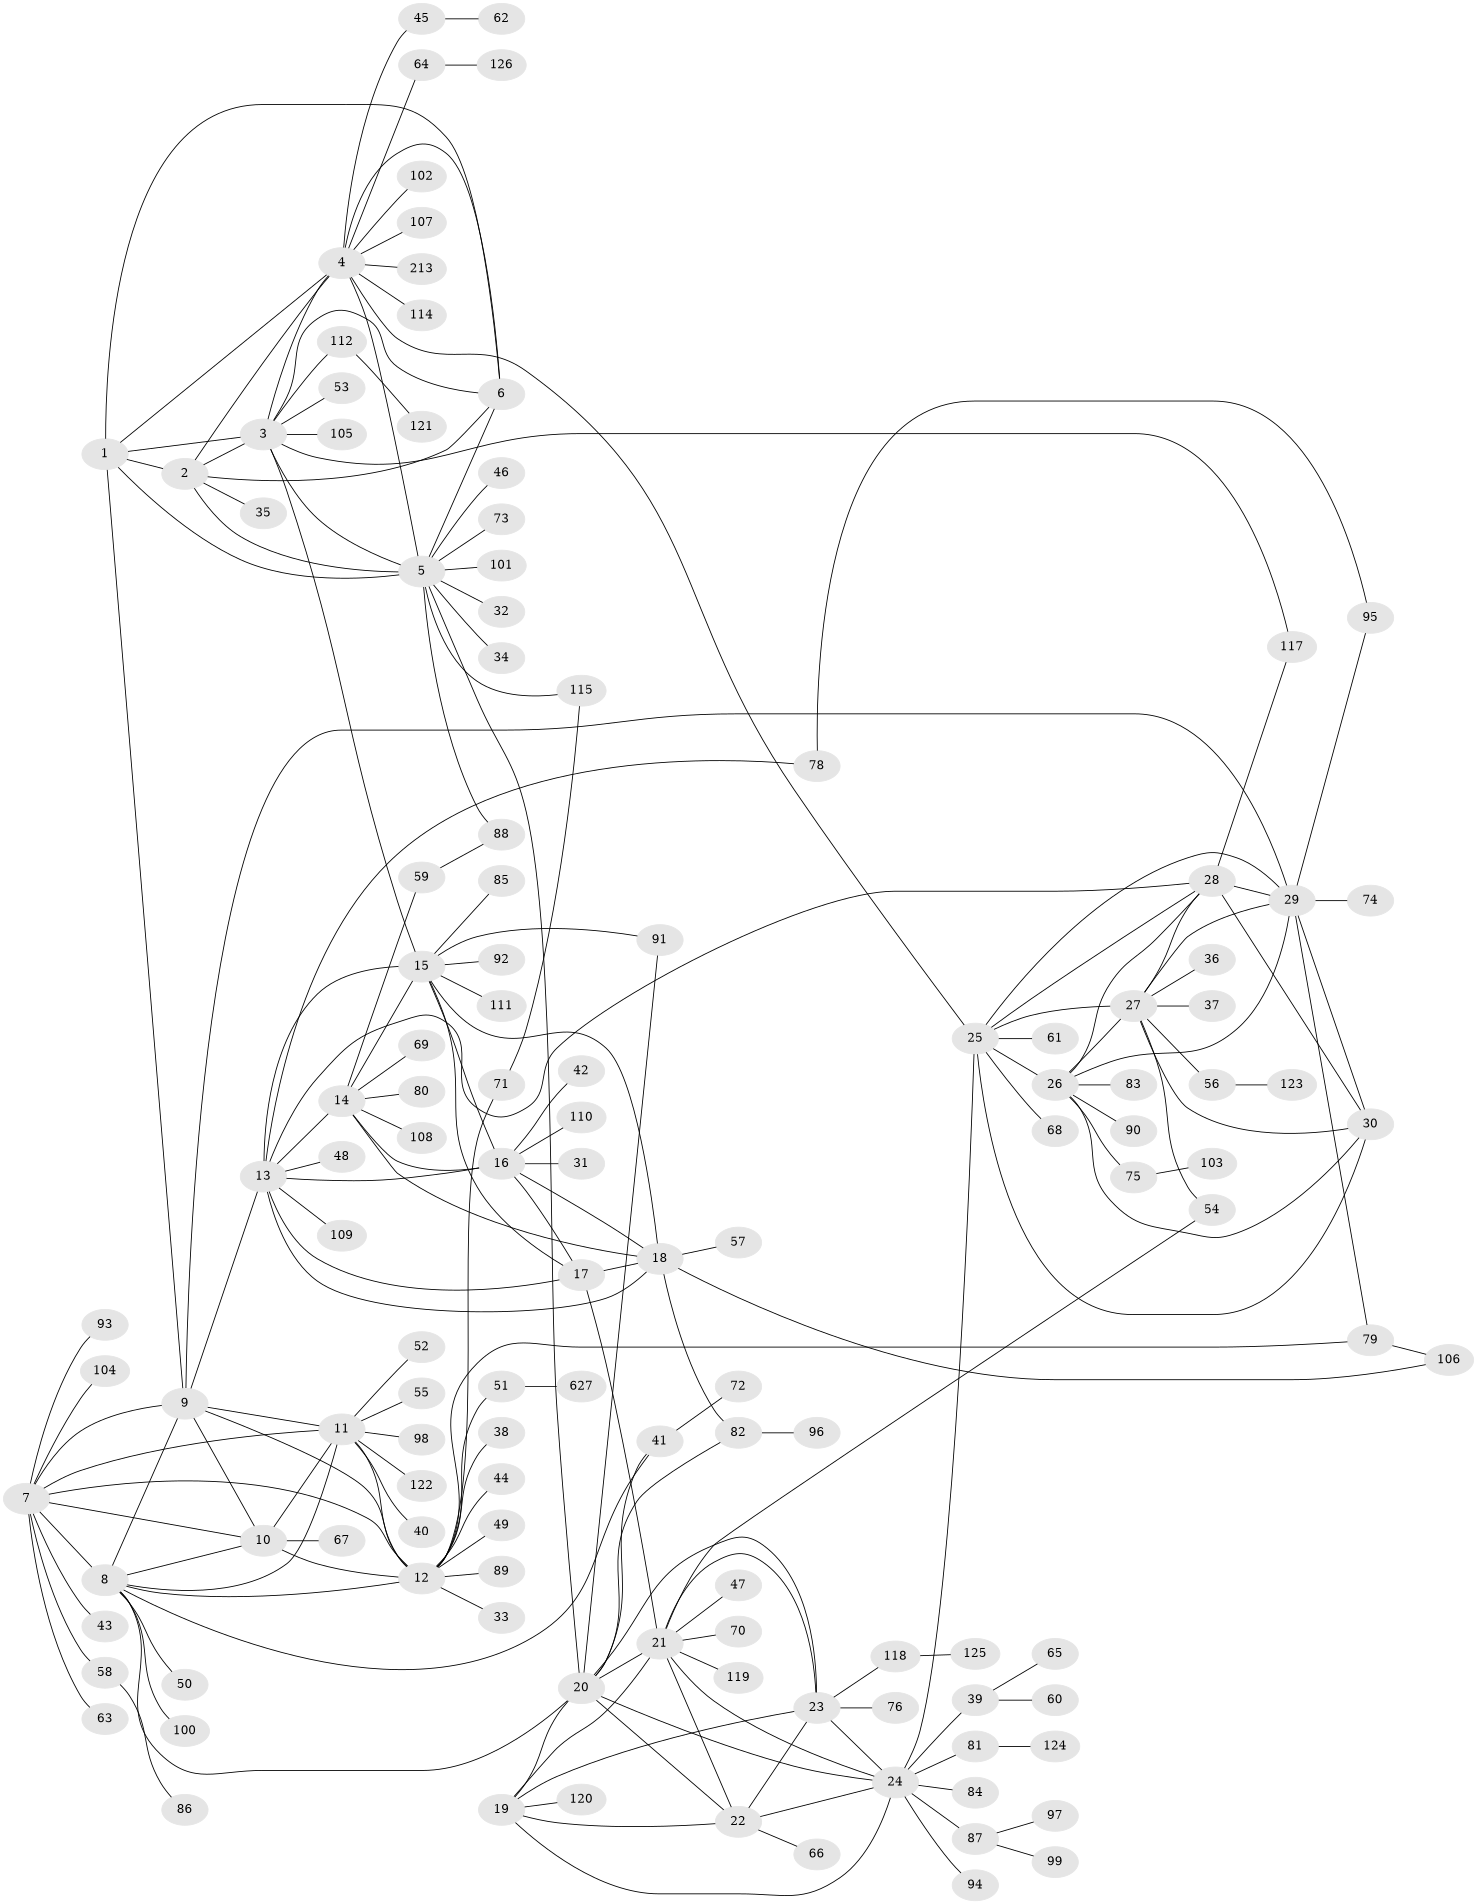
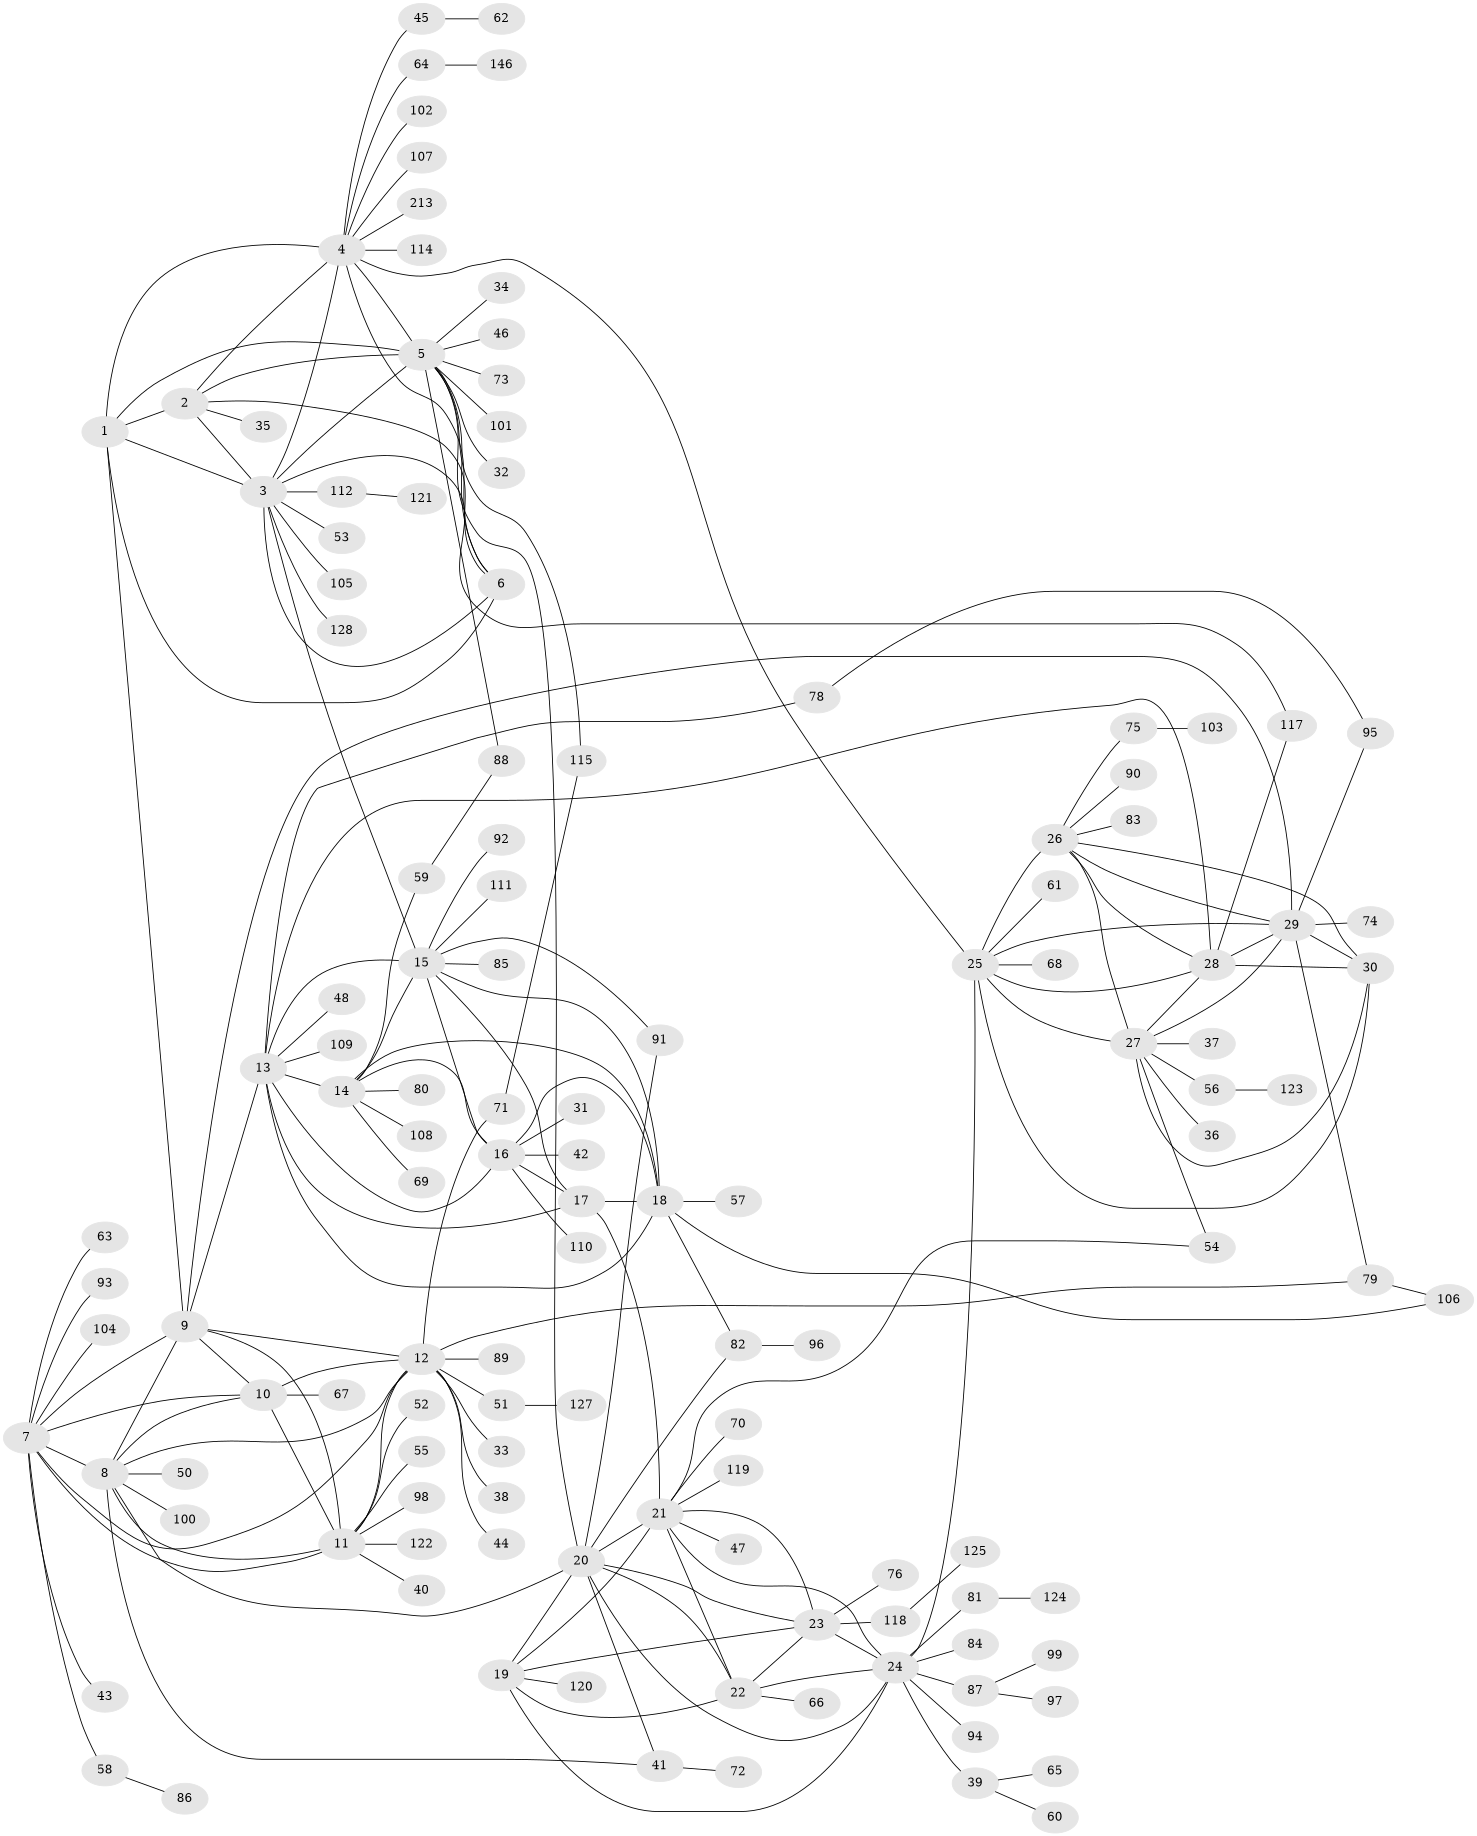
  graph {
    rankdir=LR
    node [color=gray90 style=filled]
    1
    2
    3
    4
    5
    6
    9
    35
    15
    53
    105
    112
    117
+   128
    25
    45
    64
    102
    107
    n20 [label=213]
    114
    20
    32
    34
    46
    73
    88
    101
    115
    10
    11
    12
    13
    29
    16
    17
    18
    85
    91
    92
    111
    121
    28
    26
    27
    30
    61
    68
    62
-   126
+   126 [label=146]
    41
    21
    82
    22
    23
    24
    7
    8
    43
    58
    63
    93
    104
    50
    100
    67
    40
    52
    55
    98
    122
    33
    38
    44
-   49
    51
    71
    79
    89
    86
    72
    14
    48
    78
    109
    74
    95
-   127 [label=627]
+   127
    106
    59
    69
    80
    108
    31
    42
    110
    57
    47
    54
    70
    119
    96
    19
    120
    66
    76
    118
    39
    81
    84
    87
    94
    125
    60
    65
    124
    97
    99
    75
    83
    90
    36
    37
    56
    103
    123
    1 -- 2
    1 -- 3
    1 -- 4
    1 -- 5
    1 -- 6
    1 -- 9
    2 -- 3
    2 -- 4
    2 -- 5
    2 -- 6
    2 -- 35
    3 -- 4
    3 -- 5
    3 -- 6
    3 -- 15
    3 -- 53
    3 -- 105
    3 -- 112
    3 -- 117
+   3 -- 128
    4 -- 5
    4 -- 6
    4 -- 25
    4 -- 45
    4 -- 64
    4 -- 102
    4 -- 107
    4 -- n20
    4 -- 114
    5 -- 6
    5 -- 20
    5 -- 32
    5 -- 34
    5 -- 46
    5 -- 73
    5 -- 88
    5 -- 101
    5 -- 115
    9 -- 10
    9 -- 11
    9 -- 12
    9 -- 13
    9 -- 29
    15 -- 16
    15 -- 17
    15 -- 18
    15 -- 85
    15 -- 91
    15 -- 92
    15 -- 111
    112 -- 121
    25 -- 29
    25 -- 28
    25 -- 26
    25 -- 27
    25 -- 30
    25 -- 61
    25 -- 68
    45 -- 62
    64 -- 126
    20 -- 91
    20 -- 41
    20 -- 21
    20 -- 82
    20 -- 22
    20 -- 23
    20 -- 24
    10 -- 11
    10 -- 12
    10 -- 67
    11 -- 12
    11 -- 40
    11 -- 52
    11 -- 55
    11 -- 98
    11 -- 122
    12 -- 33
    12 -- 38
    12 -- 44
-   12 -- 49
    12 -- 51
    12 -- 71
    12 -- 79
    12 -- 89
    13 -- 15
    13 -- 16
    13 -- 17
    13 -- 18
    13 -- 28
    13 -- 14
    13 -- 48
    13 -- 78
    13 -- 109
    29 -- 30
    29 -- 79
    29 -- 74
    29 -- 95
    16 -- 17
    16 -- 18
    16 -- 31
    16 -- 42
    16 -- 110
    17 -- 18
    17 -- 21
    18 -- 82
    18 -- 106
    18 -- 57
    28 -- 117
    28 -- 29
    28 -- 30
    26 -- 29
    26 -- 28
    26 -- 27
    26 -- 30
    26 -- 75
    26 -- 83
    26 -- 90
    27 -- 29
    27 -- 28
    27 -- 30
    27 -- 54
    27 -- 36
    27 -- 37
    27 -- 56
    41 -- 72
    21 -- 22
    21 -- 23
    21 -- 24
    21 -- 47
    21 -- 54
    21 -- 70
    21 -- 119
    82 -- 96
    22 -- 23
    22 -- 24
    22 -- 66
    23 -- 24
    23 -- 76
    23 -- 118
    24 -- 25
    24 -- 39
    24 -- 81
    24 -- 84
    24 -- 87
    24 -- 94
    7 -- 9
    7 -- 10
    7 -- 11
    7 -- 12
    7 -- 8
    7 -- 43
    7 -- 58
    7 -- 63
    7 -- 93
    7 -- 104
    8 -- 9
    8 -- 20
    8 -- 10
    8 -- 11
    8 -- 12
    8 -- 41
    8 -- 50
    8 -- 100
    58 -- 86
    51 -- 127
    71 -- 115
    79 -- 106
    14 -- 15
    14 -- 16
    14 -- 18
    14 -- 59
    14 -- 69
    14 -- 80
    14 -- 108
    78 -- 95
    59 -- 88
    19 -- 20
    19 -- 21
    19 -- 22
    19 -- 23
    19 -- 24
    19 -- 120
    118 -- 125
    39 -- 60
    39 -- 65
    81 -- 124
    87 -- 97
    87 -- 99
    75 -- 103
    56 -- 123
  }
